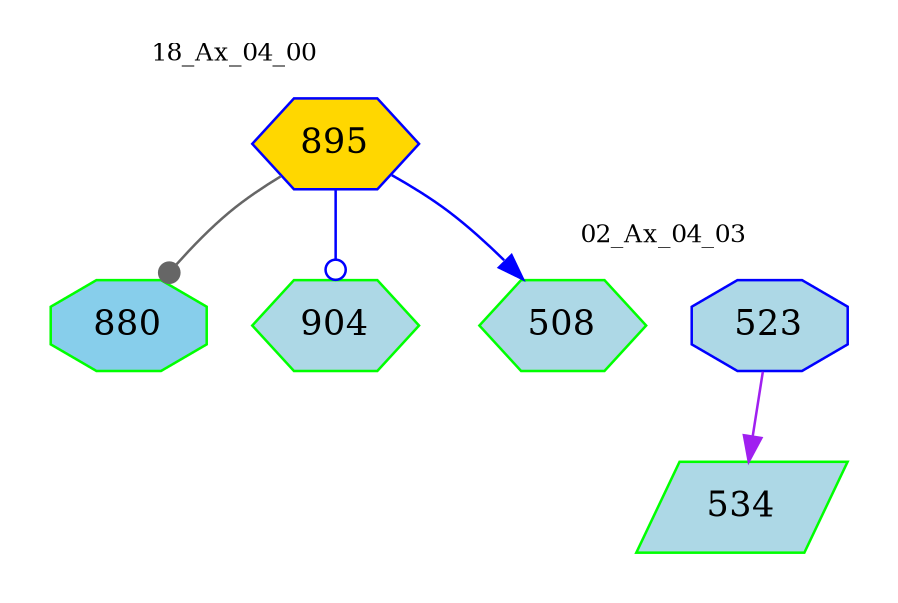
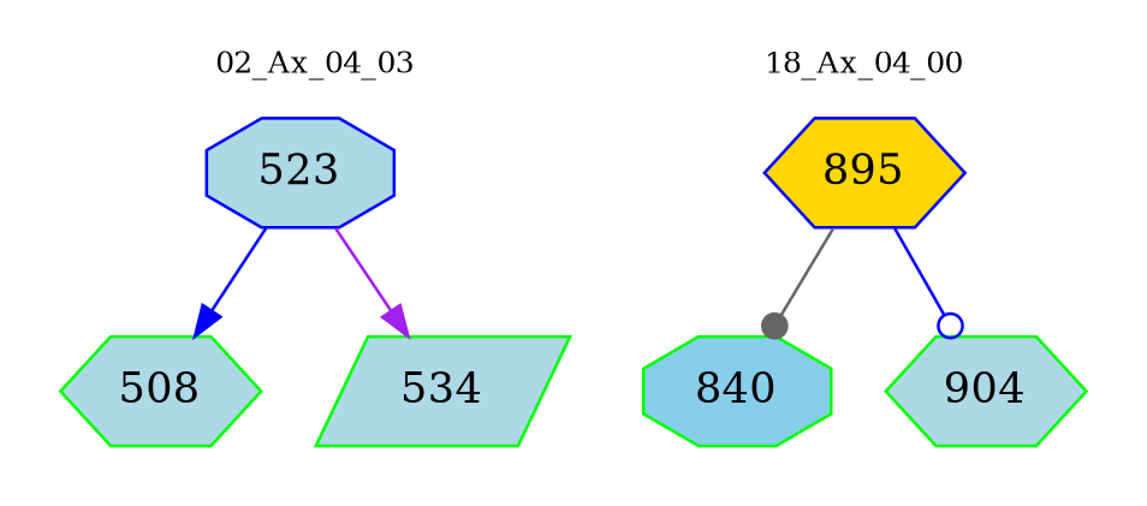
  digraph {
    node [color=green fillcolor=lightblue shape=hexagon style=filled]
    edge [arrowhead=normal color=blue]
    n1 [color=blue label=523 shape=octagon]
    n2 [label=508]
    n3 [label=534 shape=parallelogram]
    n4 [color=blue fillcolor=gold label=895]
-   n5 [fillcolor=skyblue label=880 shape=octagon]
+   n5 [fillcolor=skyblue label=840 shape=octagon]
    n6 [label=904]
    subgraph cluster_1 {
      color=white
      fontsize=10
      label="02_Ax_04_03"
      n1
      n2
      n3
    }
    subgraph cluster_2 {
      color=white
      fontsize=10
      label="18_Ax_04_00"
      n4
      n5
      n6
    }
-   n4 -> n2
+   n1 -> n2
    n1 -> n3 [color=purple]
    n4 -> n5 [arrowhead=dot color=gray40]
    n4 -> n6 [arrowhead=odot]
  }
